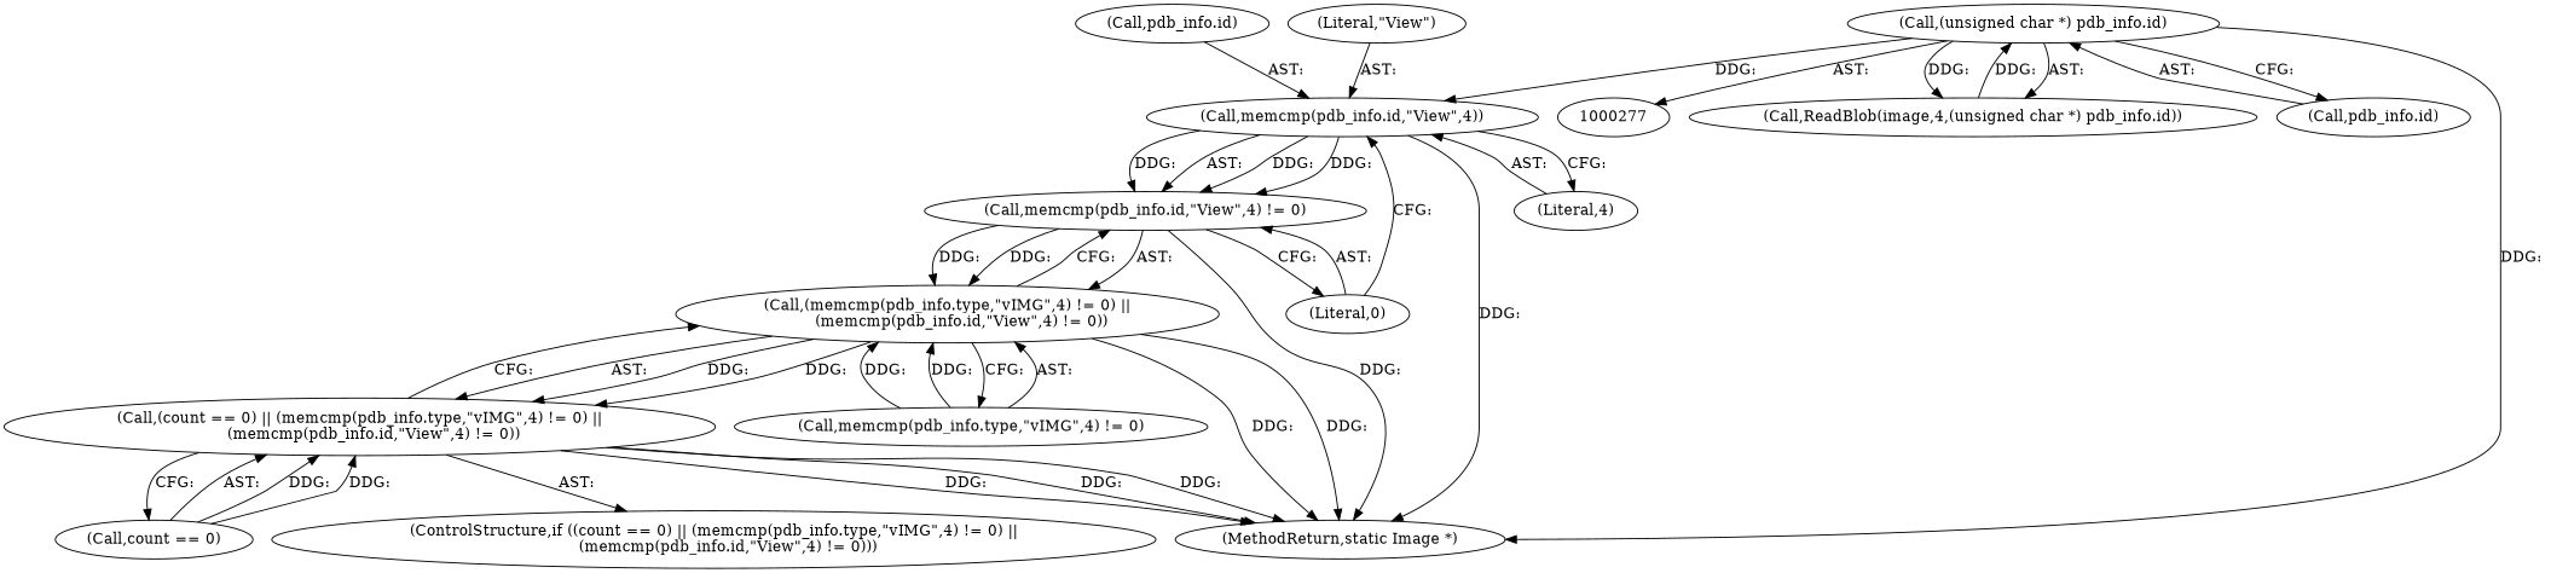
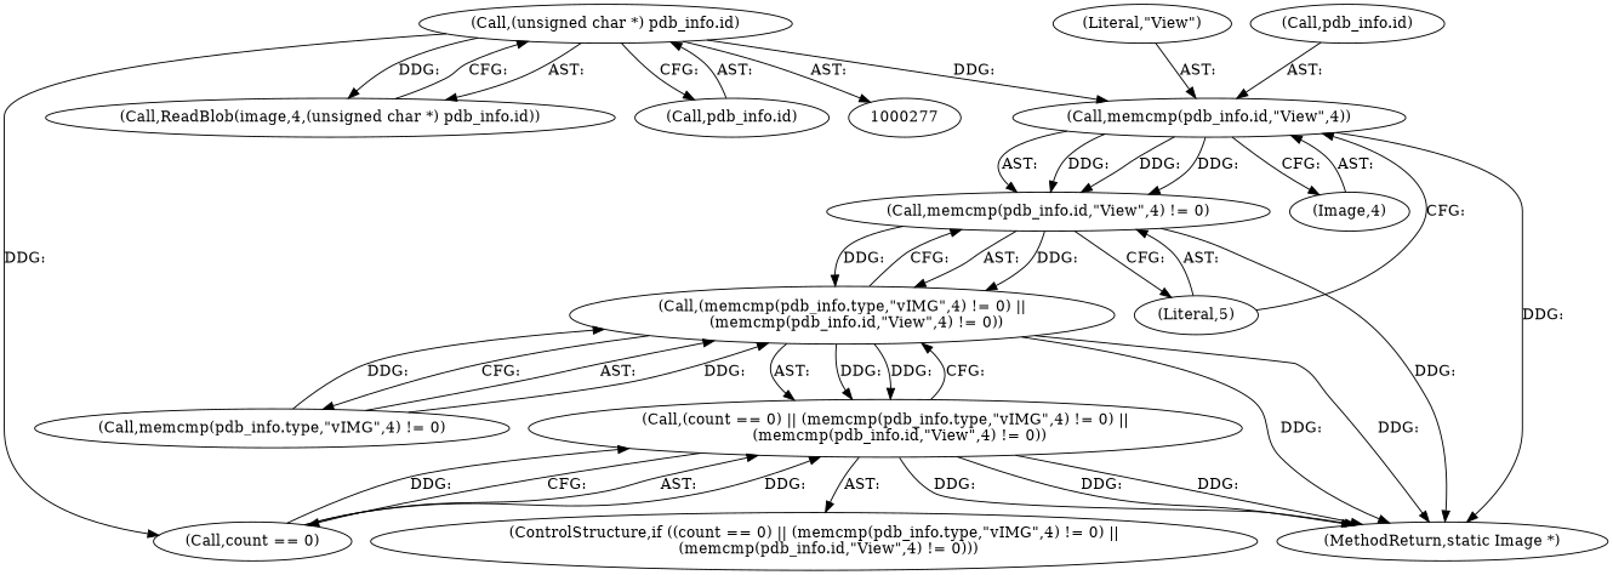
  digraph {
    n1 [label="(Call,memcmp(pdb_info.id,\"View\",4))"]
    n2 [label="(Call,memcmp(pdb_info.id,\"View\",4) != 0)"]
    n3 [label="(MethodReturn,static Image *)"]
-   n4 [label="(Literal,4)"]
+   n4 [label="(Image,4)"]
    n5 [label="(Call,(memcmp(pdb_info.type,\"vIMG\",4) != 0) ||\n      (memcmp(pdb_info.id,\"View\",4) != 0))"]
-   n6 [label="(Literal,0)"]
+   n6 [label="(Literal,5)"]
    n7 [label="(Call,(unsigned char *) pdb_info.id)"]
    n8 [label="(Call,ReadBlob(image,4,(unsigned char *) pdb_info.id))"]
    n9 [label="(Call,pdb_info.id)"]
    1000277
    n11 [label="(Call,(count == 0) || (memcmp(pdb_info.type,\"vIMG\",4) != 0) ||\n      (memcmp(pdb_info.id,\"View\",4) != 0))"]
    n12 [label="(Call,memcmp(pdb_info.type,\"vIMG\",4) != 0)"]
    n13 [label="(Call,count == 0)"]
    n14 [label="(ControlStructure,if ((count == 0) || (memcmp(pdb_info.type,\"vIMG\",4) != 0) ||\n      (memcmp(pdb_info.id,\"View\",4) != 0)))"]
    n15 [label="(Call,pdb_info.id)"]
    n16 [label="(Literal,\"View\")"]
    n1 -> n2 [label="AST: "]
    n1 -> n2 [label="DDG: "]
    n1 -> n2 [label="DDG: "]
    n1 -> n2 [label="DDG: "]
    n1 -> n3 [label="DDG: "]
    n1 -> n4 [label="CFG: "]
    n2 -> n3 [label="DDG: "]
    n2 -> n5 [label="AST: "]
    n2 -> n5 [label="DDG: "]
    n2 -> n5 [label="DDG: "]
    n2 -> n6 [label="CFG: "]
    n4 -> n1 [label="AST: "]
    n5 -> n2 [label="CFG: "]
    n5 -> n3 [label="DDG: "]
    n5 -> n3 [label="DDG: "]
    n5 -> n11 [label="AST: "]
    n5 -> n11 [label="DDG: "]
    n5 -> n11 [label="DDG: "]
    n5 -> n12 [label="CFG: "]
    n6 -> n1 [label="CFG: "]
    n6 -> n2 [label="AST: "]
    n7 -> n1 [label="DDG: "]
-   n7 -> n3 [label="DDG: "]
+   n7 -> n13 [label="DDG: "]
    n7 -> n8 [label="AST: "]
    n7 -> n8 [label="DDG: "]
    n7 -> n9 [label="CFG: "]
    n7 -> 1000277 [label="AST: "]
-   n8 -> n7 [label="DDG: "]
+   n8 -> n7 [label="CFG: "]
    n9 -> n7 [label="AST: "]
    n11 -> n3 [label="DDG: "]
    n11 -> n3 [label="DDG: "]
    n11 -> n3 [label="DDG: "]
    n11 -> n5 [label="CFG: "]
    n11 -> n13 [label="CFG: "]
    n11 -> n14 [label="AST: "]
    n12 -> n5 [label="AST: "]
    n12 -> n5 [label="DDG: "]
    n12 -> n5 [label="DDG: "]
    n13 -> n11 [label="AST: "]
    n13 -> n11 [label="DDG: "]
    n13 -> n11 [label="DDG: "]
    n15 -> n1 [label="AST: "]
    n16 -> n1 [label="AST: "]
  }
